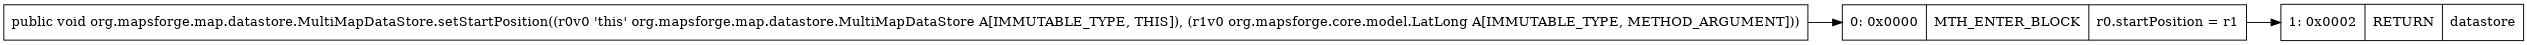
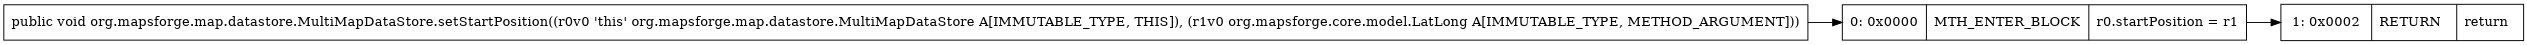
  digraph {
    rankdir=LR
    node [shape=record]
    n1 [label="{0\:\ 0x0000|MTH_ENTER_BLOCK\l|r0.startPosition = r1\l}"]
-   n2 [label="{1\:\ 0x0002|RETURN\l|datastore\l}"]
+   n2 [label="{1\:\ 0x0002|RETURN\l|return\l}"]
    n3 [label="{public void org.mapsforge.map.datastore.MultiMapDataStore.setStartPosition((r0v0 'this' org.mapsforge.map.datastore.MultiMapDataStore A[IMMUTABLE_TYPE, THIS]), (r1v0 org.mapsforge.core.model.LatLong A[IMMUTABLE_TYPE, METHOD_ARGUMENT])) }"]
    n1 -> n2
    n3 -> n1
  }
